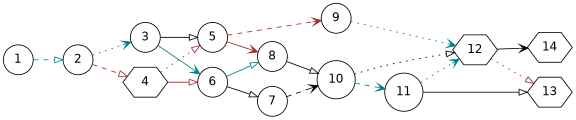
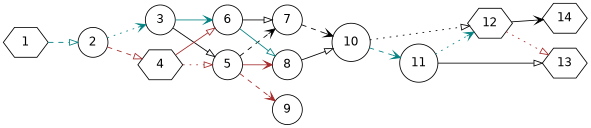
  digraph {
    fontname="DejaVu Sans"
    rankdir=LR
    node [alpha=0.16 fontname="DejaVu Sans" shape=circle]
    edge [arrowhead=onormal color=black fontname="DejaVu Sans" style=solid]
-   1 [expect_size=33494016]
+   1 [expect_size=33494016 shape=hexagon]
    2 [alpha=0.13 expect_size=35267584]
    3 [alpha=0.10 expect_size=8069120]
    4 [expect_size=49623040 shape=hexagon]
    5 [alpha=0.17 expect_size=39256064]
    6 [alpha=0.12 expect_size=32698368]
    7 [alpha=0.12 expect_size=12996608]
    8 [alpha=0.15 expect_size=37154816]
    9 [alpha=0.11 expect_size=15030272]
    10 [alpha=0.09 expect_size=6870016]
    12 [alpha=0.05 expect_size=39293952 shape=hexagon]
    11 [alpha=0.14 expect_size=49854464]
    13 [alpha=0.14 expect_size=21975040 shape=hexagon]
    14 [alpha=0.15 expect_size=45559808 shape=hexagon]
    1 -> 2 [color=teal style=dashed]
    2 -> 3 [arrowhead=vee color=teal style=dotted]
    2 -> 4 [color=brown style=dashed]
    3 -> 5
    3 -> 6 [arrowhead=vee color=teal]
    4 -> 5 [color=brown style=dotted]
    4 -> 6 [color=brown]
+   5 -> 7 [arrowhead=vee style=dashed]
    5 -> 8 [arrowhead=vee color=brown]
    5 -> 9 [arrowhead=vee color=brown style=dashed]
    6 -> 7
    6 -> 8 [color=teal]
    7 -> 10 [arrowhead=vee style=dashed]
    8 -> 10
-   9 -> 12 [arrowhead=vee color=teal style=dotted]
    10 -> 12 [style=dotted]
    10 -> 11 [arrowhead=vee color=teal style=dashed]
    12 -> 13 [color=brown style=dotted]
    12 -> 14 [arrowhead=vee]
    11 -> 12 [arrowhead=vee color=teal style=dotted]
    11 -> 13
  }
